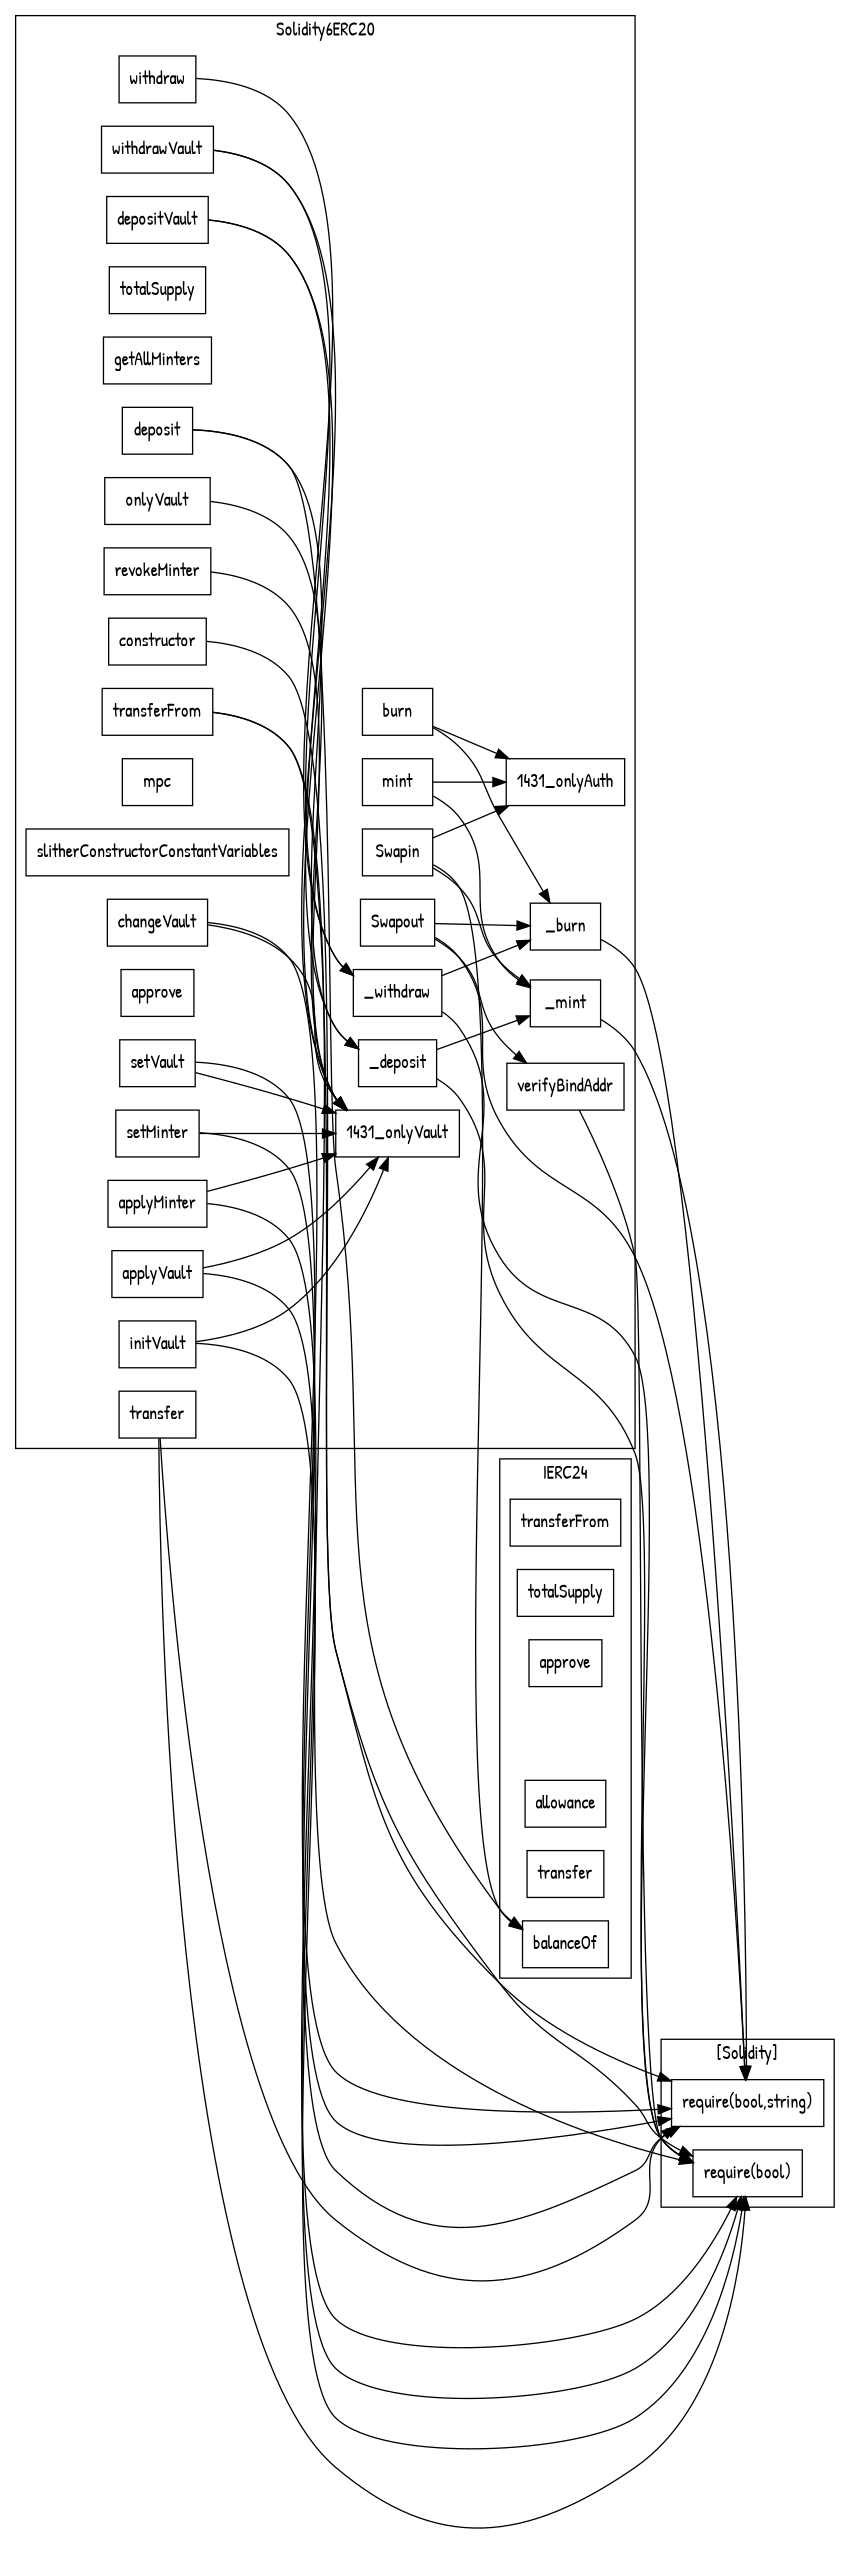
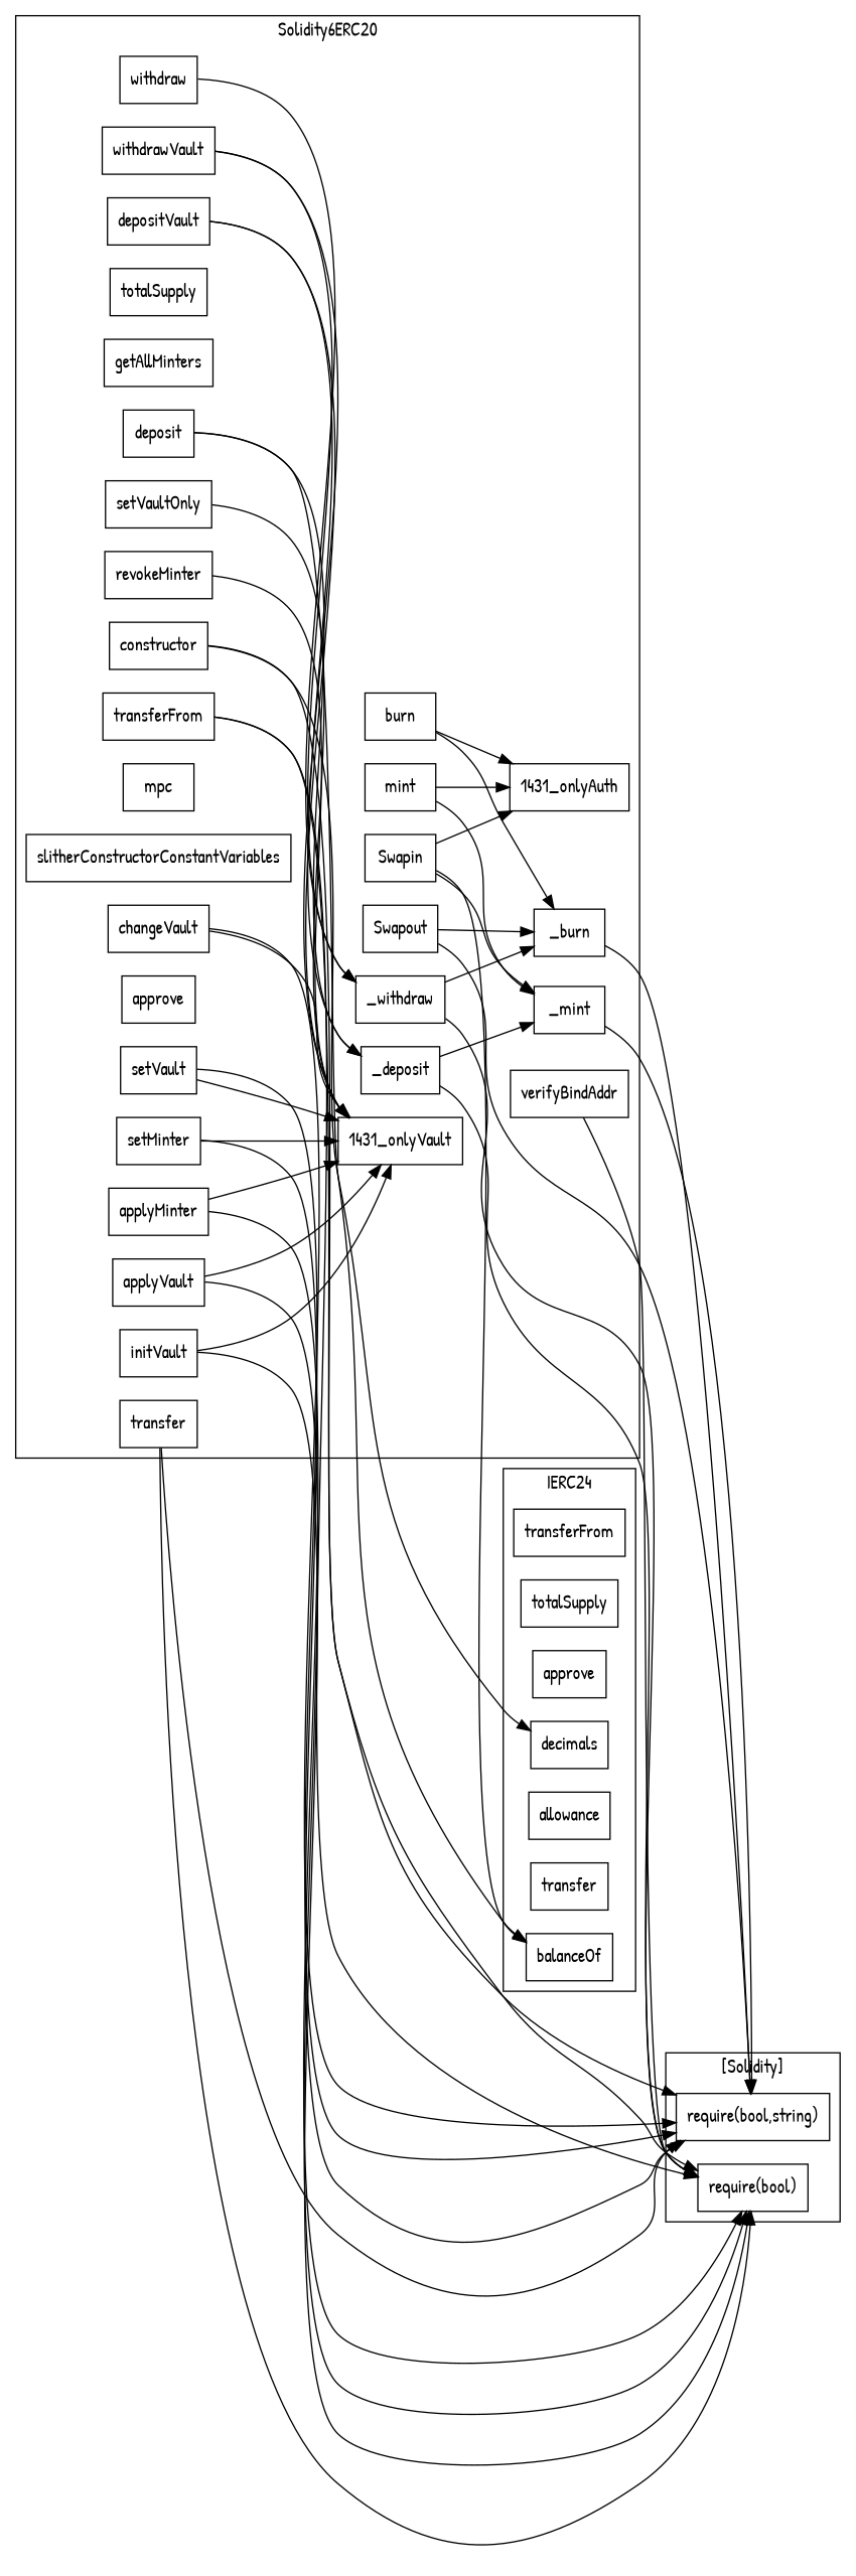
  strict digraph {
    fontname="Patrick Hand"
    rankdir=LR
    node [fontname="Patrick Hand" shape=box]
    edge [fontname="Patrick Hand"]
    n1 [label=transferFrom]
    n2 [label=totalSupply]
    n3 [label=approve]
+   n4 [label=decimals]
    n5 [label=allowance]
    n6 [label=transfer]
    n7 [label=balanceOf]
    n8 [label=transferFrom]
    n9 [label=constructor]
    n10 [label=transfer]
    n11 [label=totalSupply]
    n12 [label=burn]
    n13 [label=_burn]
    "1431_onlyAuth"
    n15 [label=getAllMinters]
    n16 [label=Swapin]
    n17 [label=_mint]
    n18 [label=Swapout]
    n19 [label=verifyBindAddr]
    n20 [label=deposit]
    n21 [label=_deposit]
    n22 [label=changeVault]
    "1431_onlyVault"
    n24 [label=revokeMinter]
    n25 [label=applyMinter]
    n26 [label=mint]
    n27 [label=setVault]
    n28 [label=mpc]
    n29 [label=slitherConstructorConstantVariables]
    n30 [label=withdraw]
    n31 [label=_withdraw]
    n32 [label=approve]
    n33 [label=initVault]
    n34 [label=withdrawVault]
    n35 [label=depositVault]
    n36 [label=setMinter]
-   n37 [label=onlyVault]
+   n37 [label=setVaultOnly]
    n38 [label=applyVault]
    "require(bool)"
    "require(bool,string)"
    subgraph cluster_1 {
      label=IERC24
      n1
      n2
      n3
+     n4
      n5
      n6
      n7
    }
    subgraph cluster_2 {
      label=Solidity6ERC20
      n8
      n9
      n10
      n11
      n12
      n13
      "1431_onlyAuth"
      n15
      n16
      n17
      n18
      n19
      n20
      n21
      n22
      "1431_onlyVault"
      n24
      n25
      n26
      n27
      n28
      n29
      n30
      n31
      n32
      n33
      n34
      n35
      n36
      n37
      n38
    }
    subgraph cluster_3 {
      label="[Solidity]"
      "require(bool)"
      "require(bool,string)"
    }
    n8 -> "require(bool)"
    n8 -> "require(bool,string)"
+   n9 -> n4
    n9 -> "require(bool)"
    n10 -> "require(bool)"
    n10 -> "require(bool,string)"
    n12 -> n13
    n12 -> "1431_onlyAuth"
    n13 -> "require(bool,string)"
    n16 -> n7
    n16 -> "1431_onlyAuth"
    n16 -> n17
    n17 -> "require(bool,string)"
    n18 -> n13
-   n18 -> n19
    n18 -> "require(bool,string)"
    n19 -> "require(bool)"
    n20 -> n7
    n20 -> n21
    n21 -> n17
    n21 -> "require(bool)"
    n22 -> "1431_onlyVault"
    n22 -> "require(bool,string)"
    n24 -> "1431_onlyVault"
    n25 -> "1431_onlyVault"
    n25 -> "require(bool)"
    n26 -> "1431_onlyAuth"
    n26 -> n17
    n27 -> "1431_onlyVault"
    n27 -> "require(bool,string)"
    n30 -> n31
    n31 -> n13
    n31 -> "require(bool)"
    n33 -> "1431_onlyVault"
    n33 -> "require(bool)"
    n34 -> "1431_onlyVault"
    n34 -> n31
    n35 -> n21
    n35 -> "1431_onlyVault"
    n36 -> "1431_onlyVault"
    n36 -> "require(bool,string)"
    n37 -> "1431_onlyVault"
    n38 -> "1431_onlyVault"
    n38 -> "require(bool)"
  }
